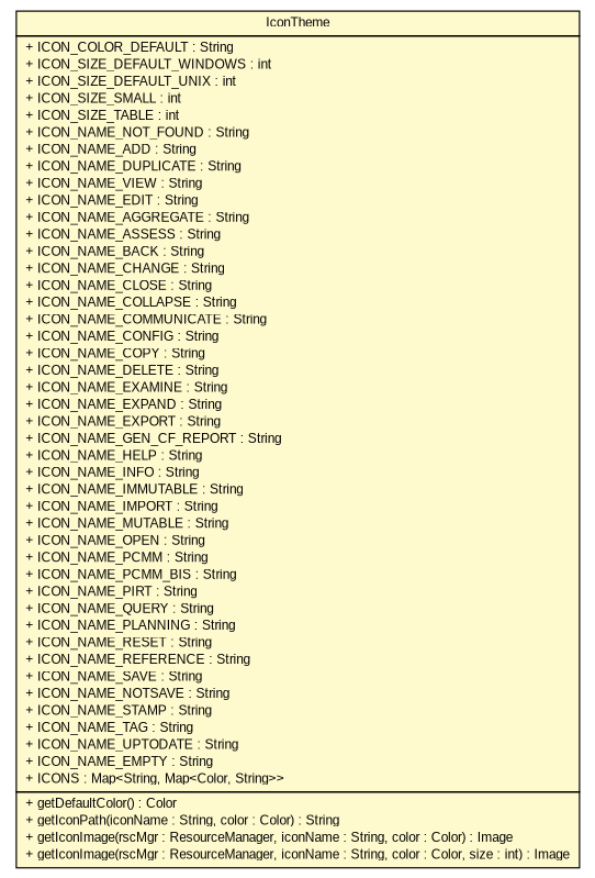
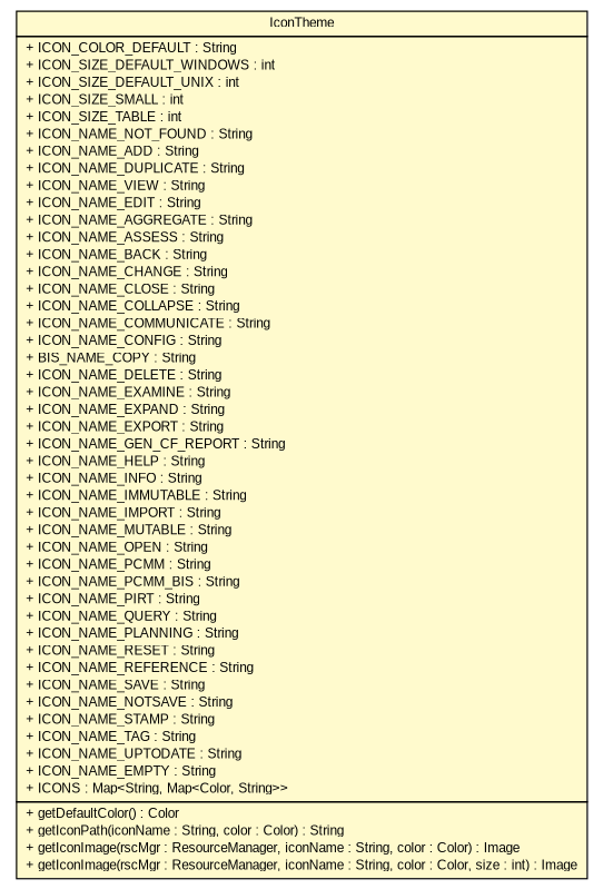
  digraph {
    nodesep=0.25
    ranksep=0.5
-   n1 [fontcolor=black fontname=arial fontsize=10.0 label=<<table title="gov.sandia.cf.parts.theme.IconTheme" border="0" cellborder="1" cellspacing="0" cellpadding="2" port="p" bgcolor="lemonChiffon" href="./IconTheme.html"> 		<tr><td><table border="0" cellspacing="0" cellpadding="1"> <tr><td align="center" balign="center"> IconTheme </td></tr> 		</table></td></tr> 		<tr><td><table border="0" cellspacing="0" cellpadding="1"> <tr><td align="left" balign="left"> + ICON_COLOR_DEFAULT : String </td></tr> <tr><td align="left" balign="left"> + ICON_SIZE_DEFAULT_WINDOWS : int </td></tr> <tr><td align="left" balign="left"> + ICON_SIZE_DEFAULT_UNIX : int </td></tr> <tr><td align="left" balign="left"> + ICON_SIZE_SMALL : int </td></tr> <tr><td align="left" balign="left"> + ICON_SIZE_TABLE : int </td></tr> <tr><td align="left" balign="left"> + ICON_NAME_NOT_FOUND : String </td></tr> <tr><td align="left" balign="left"> + ICON_NAME_ADD : String </td></tr> <tr><td align="left" balign="left"> + ICON_NAME_DUPLICATE : String </td></tr> <tr><td align="left" balign="left"> + ICON_NAME_VIEW : String </td></tr> <tr><td align="left" balign="left"> + ICON_NAME_EDIT : String </td></tr> <tr><td align="left" balign="left"> + ICON_NAME_AGGREGATE : String </td></tr> <tr><td align="left" balign="left"> + ICON_NAME_ASSESS : String </td></tr> <tr><td align="left" balign="left"> + ICON_NAME_BACK : String </td></tr> <tr><td align="left" balign="left"> + ICON_NAME_CHANGE : String </td></tr> <tr><td align="left" balign="left"> + ICON_NAME_CLOSE : String </td></tr> <tr><td align="left" balign="left"> + ICON_NAME_COLLAPSE : String </td></tr> <tr><td align="left" balign="left"> + ICON_NAME_COMMUNICATE : String </td></tr> <tr><td align="left" balign="left"> + ICON_NAME_CONFIG : String </td></tr> <tr><td align="left" balign="left"> + ICON_NAME_COPY : String </td></tr> <tr><td align="left" balign="left"> + ICON_NAME_DELETE : String </td></tr> <tr><td align="left" balign="left"> + ICON_NAME_EXAMINE : String </td></tr> <tr><td align="left" balign="left"> + ICON_NAME_EXPAND : String </td></tr> <tr><td align="left" balign="left"> + ICON_NAME_EXPORT : String </td></tr> <tr><td align="left" balign="left"> + ICON_NAME_GEN_CF_REPORT : String </td></tr> <tr><td align="left" balign="left"> + ICON_NAME_HELP : String </td></tr> <tr><td align="left" balign="left"> + ICON_NAME_INFO : String </td></tr> <tr><td align="left" balign="left"> + ICON_NAME_IMMUTABLE : String </td></tr> <tr><td align="left" balign="left"> + ICON_NAME_IMPORT : String </td></tr> <tr><td align="left" balign="left"> + ICON_NAME_MUTABLE : String </td></tr> <tr><td align="left" balign="left"> + ICON_NAME_OPEN : String </td></tr> <tr><td align="left" balign="left"> + ICON_NAME_PCMM : String </td></tr> <tr><td align="left" balign="left"> + ICON_NAME_PCMM_BIS : String </td></tr> <tr><td align="left" balign="left"> + ICON_NAME_PIRT : String </td></tr> <tr><td align="left" balign="left"> + ICON_NAME_QUERY : String </td></tr> <tr><td align="left" balign="left"> + ICON_NAME_PLANNING : String </td></tr> <tr><td align="left" balign="left"> + ICON_NAME_RESET : String </td></tr> <tr><td align="left" balign="left"> + ICON_NAME_REFERENCE : String </td></tr> <tr><td align="left" balign="left"> + ICON_NAME_SAVE : String </td></tr> <tr><td align="left" balign="left"> + ICON_NAME_NOTSAVE : String </td></tr> <tr><td align="left" balign="left"> + ICON_NAME_STAMP : String </td></tr> <tr><td align="left" balign="left"> + ICON_NAME_TAG : String </td></tr> <tr><td align="left" balign="left"> + ICON_NAME_UPTODATE : String </td></tr> <tr><td align="left" balign="left"> + ICON_NAME_EMPTY : String </td></tr> <tr><td align="left" balign="left"> + ICONS : Map&lt;String, Map&lt;Color, String&gt;&gt; </td></tr> 		</table></td></tr> 		<tr><td><table border="0" cellspacing="0" cellpadding="1"> <tr><td align="left" balign="left"> + getDefaultColor() : Color </td></tr> <tr><td align="left" balign="left"> + getIconPath(iconName : String, color : Color) : String </td></tr> <tr><td align="left" balign="left"> + getIconImage(rscMgr : ResourceManager, iconName : String, color : Color) : Image </td></tr> <tr><td align="left" balign="left"> + getIconImage(rscMgr : ResourceManager, iconName : String, color : Color, size : int) : Image </td></tr> 		</table></td></tr> 		</table>> shape=plaintext]
+   n1 [fontcolor=black fontname=arial fontsize=10.0 label=<<table title="gov.sandia.cf.parts.theme.IconTheme" border="0" cellborder="1" cellspacing="0" cellpadding="2" port="p" bgcolor="lemonChiffon" href="./IconTheme.html"> 		<tr><td><table border="0" cellspacing="0" cellpadding="1"> <tr><td align="center" balign="center"> IconTheme </td></tr> 		</table></td></tr> 		<tr><td><table border="0" cellspacing="0" cellpadding="1"> <tr><td align="left" balign="left"> + ICON_COLOR_DEFAULT : String </td></tr> <tr><td align="left" balign="left"> + ICON_SIZE_DEFAULT_WINDOWS : int </td></tr> <tr><td align="left" balign="left"> + ICON_SIZE_DEFAULT_UNIX : int </td></tr> <tr><td align="left" balign="left"> + ICON_SIZE_SMALL : int </td></tr> <tr><td align="left" balign="left"> + ICON_SIZE_TABLE : int </td></tr> <tr><td align="left" balign="left"> + ICON_NAME_NOT_FOUND : String </td></tr> <tr><td align="left" balign="left"> + ICON_NAME_ADD : String </td></tr> <tr><td align="left" balign="left"> + ICON_NAME_DUPLICATE : String </td></tr> <tr><td align="left" balign="left"> + ICON_NAME_VIEW : String </td></tr> <tr><td align="left" balign="left"> + ICON_NAME_EDIT : String </td></tr> <tr><td align="left" balign="left"> + ICON_NAME_AGGREGATE : String </td></tr> <tr><td align="left" balign="left"> + ICON_NAME_ASSESS : String </td></tr> <tr><td align="left" balign="left"> + ICON_NAME_BACK : String </td></tr> <tr><td align="left" balign="left"> + ICON_NAME_CHANGE : String </td></tr> <tr><td align="left" balign="left"> + ICON_NAME_CLOSE : String </td></tr> <tr><td align="left" balign="left"> + ICON_NAME_COLLAPSE : String </td></tr> <tr><td align="left" balign="left"> + ICON_NAME_COMMUNICATE : String </td></tr> <tr><td align="left" balign="left"> + ICON_NAME_CONFIG : String </td></tr> <tr><td align="left" balign="left"> + BIS_NAME_COPY : String </td></tr> <tr><td align="left" balign="left"> + ICON_NAME_DELETE : String </td></tr> <tr><td align="left" balign="left"> + ICON_NAME_EXAMINE : String </td></tr> <tr><td align="left" balign="left"> + ICON_NAME_EXPAND : String </td></tr> <tr><td align="left" balign="left"> + ICON_NAME_EXPORT : String </td></tr> <tr><td align="left" balign="left"> + ICON_NAME_GEN_CF_REPORT : String </td></tr> <tr><td align="left" balign="left"> + ICON_NAME_HELP : String </td></tr> <tr><td align="left" balign="left"> + ICON_NAME_INFO : String </td></tr> <tr><td align="left" balign="left"> + ICON_NAME_IMMUTABLE : String </td></tr> <tr><td align="left" balign="left"> + ICON_NAME_IMPORT : String </td></tr> <tr><td align="left" balign="left"> + ICON_NAME_MUTABLE : String </td></tr> <tr><td align="left" balign="left"> + ICON_NAME_OPEN : String </td></tr> <tr><td align="left" balign="left"> + ICON_NAME_PCMM : String </td></tr> <tr><td align="left" balign="left"> + ICON_NAME_PCMM_BIS : String </td></tr> <tr><td align="left" balign="left"> + ICON_NAME_PIRT : String </td></tr> <tr><td align="left" balign="left"> + ICON_NAME_QUERY : String </td></tr> <tr><td align="left" balign="left"> + ICON_NAME_PLANNING : String </td></tr> <tr><td align="left" balign="left"> + ICON_NAME_RESET : String </td></tr> <tr><td align="left" balign="left"> + ICON_NAME_REFERENCE : String </td></tr> <tr><td align="left" balign="left"> + ICON_NAME_SAVE : String </td></tr> <tr><td align="left" balign="left"> + ICON_NAME_NOTSAVE : String </td></tr> <tr><td align="left" balign="left"> + ICON_NAME_STAMP : String </td></tr> <tr><td align="left" balign="left"> + ICON_NAME_TAG : String </td></tr> <tr><td align="left" balign="left"> + ICON_NAME_UPTODATE : String </td></tr> <tr><td align="left" balign="left"> + ICON_NAME_EMPTY : String </td></tr> <tr><td align="left" balign="left"> + ICONS : Map&lt;String, Map&lt;Color, String&gt;&gt; </td></tr> 		</table></td></tr> 		<tr><td><table border="0" cellspacing="0" cellpadding="1"> <tr><td align="left" balign="left"> + getDefaultColor() : Color </td></tr> <tr><td align="left" balign="left"> + getIconPath(iconName : String, color : Color) : String </td></tr> <tr><td align="left" balign="left"> + getIconImage(rscMgr : ResourceManager, iconName : String, color : Color) : Image </td></tr> <tr><td align="left" balign="left"> + getIconImage(rscMgr : ResourceManager, iconName : String, color : Color, size : int) : Image </td></tr> 		</table></td></tr> 		</table>> shape=plaintext]
  }
